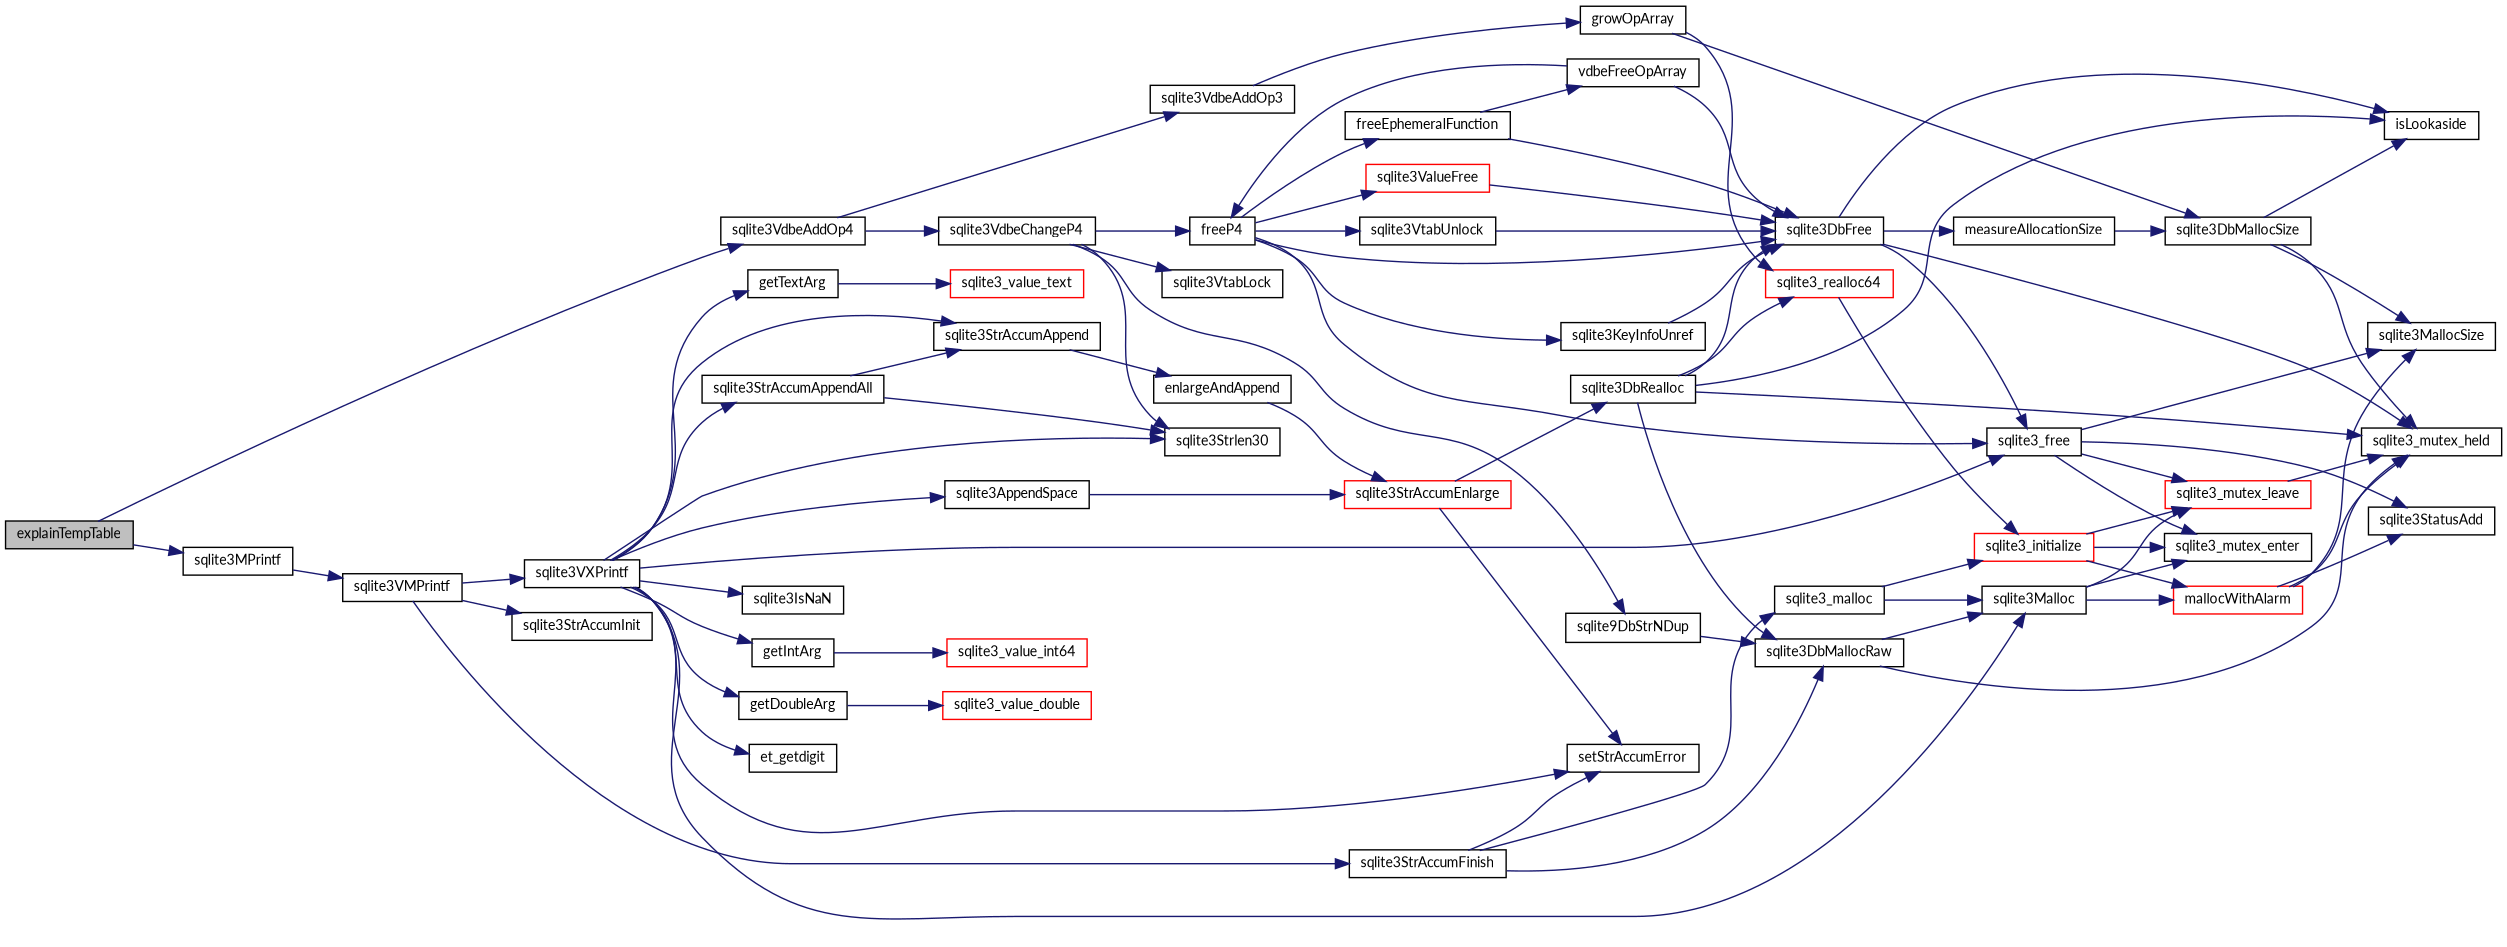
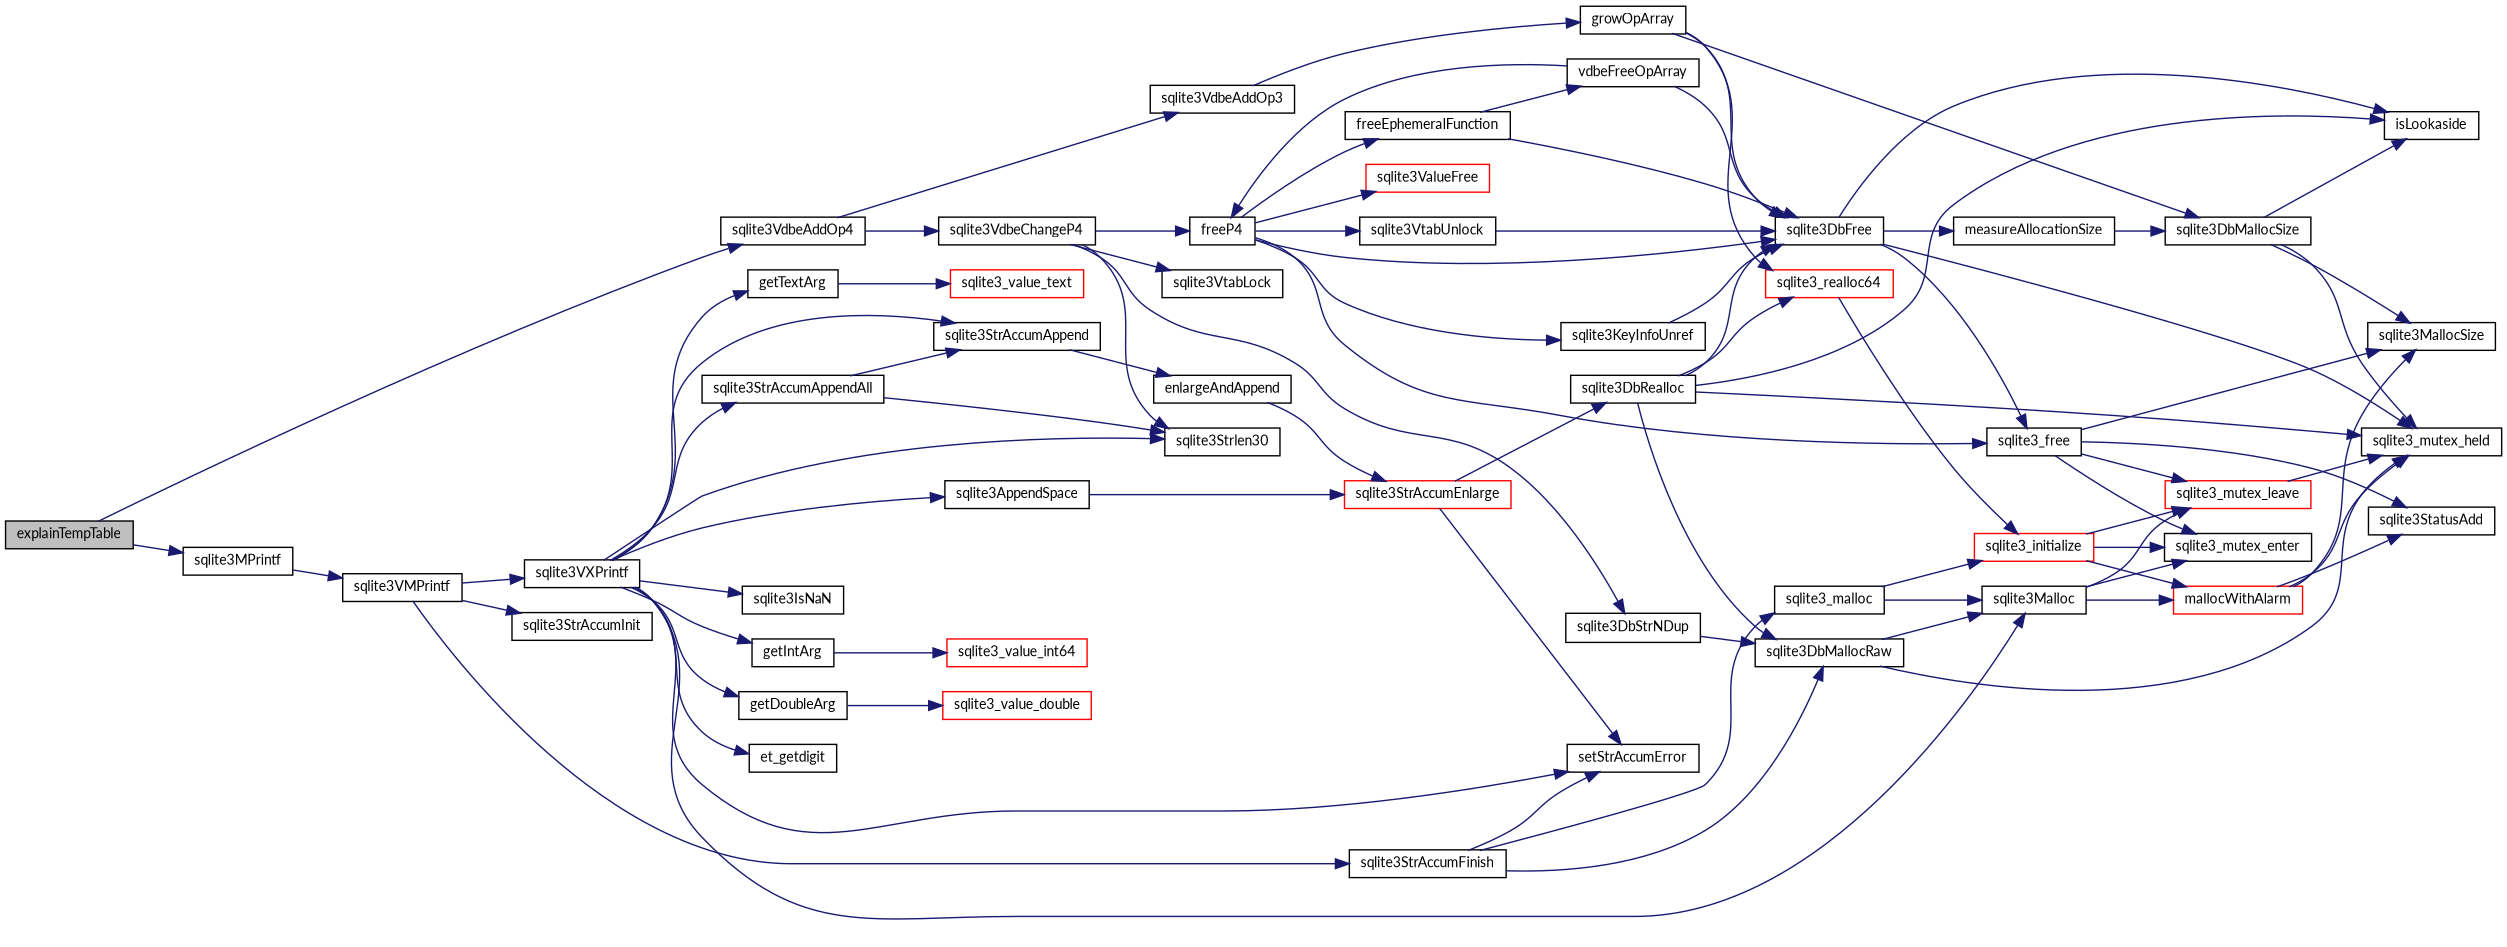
  digraph {
    fontname=Lato
    rankdir=LR
    node [color=black fillcolor=white fontname=Lato fontsize=10 shape=record style=filled]
    edge [color=midnightblue fontname=Lato fontsize=10 labelfontname=FreeSans labelfontsize=10 style=solid]
    n1 [fillcolor=grey75 fontcolor=black height=0.2 label=explainTempTable width=0.4]
    n2 [height=0.2 label=sqlite3MPrintf width=0.4]
    n3 [height=0.2 label=sqlite3VdbeAddOp4 width=0.4]
    n4 [height=0.2 label=sqlite3VMPrintf width=0.4]
    n5 [height=0.2 label=sqlite3VdbeAddOp3 width=0.4]
    n6 [height=0.2 label=sqlite3VdbeChangeP4 width=0.4]
    n7 [height=0.2 label=sqlite3StrAccumInit width=0.4]
    n8 [height=0.2 label=sqlite3VXPrintf width=0.4]
    n9 [height=0.2 label=sqlite3StrAccumFinish width=0.4]
    n10 [height=0.2 label=sqlite3StrAccumAppend width=0.4]
    n11 [height=0.2 label=setStrAccumError width=0.4]
    n12 [height=0.2 label=sqlite3Malloc width=0.4]
    n13 [height=0.2 label=sqlite3_free width=0.4]
    n14 [height=0.2 label=sqlite3IsNaN width=0.4]
    n15 [height=0.2 label=getIntArg width=0.4]
    n16 [height=0.2 label=getDoubleArg width=0.4]
    n17 [height=0.2 label=sqlite3Strlen30 width=0.4]
    n18 [height=0.2 label=et_getdigit width=0.4]
    n19 [height=0.2 label=getTextArg width=0.4]
    n20 [height=0.2 label=sqlite3StrAccumAppendAll width=0.4]
    n21 [height=0.2 label=sqlite3AppendSpace width=0.4]
    n22 [height=0.2 label=sqlite3DbMallocRaw width=0.4]
    n23 [height=0.2 label=sqlite3_malloc width=0.4]
    n24 [height=0.2 label=enlargeAndAppend width=0.4]
    n25 [height=0.2 label=sqlite3_mutex_enter width=0.4]
    n26 [color=red height=0.2 label=mallocWithAlarm width=0.4]
    n27 [color=red height=0.2 label=sqlite3_mutex_leave width=0.4]
    n28 [height=0.2 label=sqlite3MallocSize width=0.4]
    n29 [height=0.2 label=sqlite3StatusAdd width=0.4]
    n30 [color=red height=0.2 label=sqlite3_value_int64 width=0.4]
    n31 [color=red height=0.2 label=sqlite3_value_double width=0.4]
    n32 [color=red height=0.2 label=sqlite3_value_text width=0.4]
    n33 [color=red height=0.2 label=sqlite3StrAccumEnlarge width=0.4]
    n34 [height=0.2 label=sqlite3DbRealloc width=0.4]
    n35 [height=0.2 label=sqlite3_mutex_held width=0.4]
    n36 [height=0.2 label=isLookaside width=0.4]
    n37 [height=0.2 label=sqlite3DbFree width=0.4]
    n38 [color=red height=0.2 label=sqlite3_realloc64 width=0.4]
    n39 [height=0.2 label=measureAllocationSize width=0.4]
    n40 [color=red height=0.2 label=sqlite3_initialize width=0.4]
    n41 [height=0.2 label=sqlite3DbMallocSize width=0.4]
    n42 [height=0.2 label=growOpArray width=0.4]
    n43 [height=0.2 label=freeP4 width=0.4]
    n44 [height=0.2 label=sqlite3VtabLock width=0.4]
-   n45 [height=0.2 label=sqlite9DbStrNDup width=0.4]
+   n45 [height=0.2 label=sqlite3DbStrNDup width=0.4]
    n46 [height=0.2 label=sqlite3KeyInfoUnref width=0.4]
    n47 [height=0.2 label=freeEphemeralFunction width=0.4]
    n48 [color=red height=0.2 label=sqlite3ValueFree width=0.4]
    n49 [height=0.2 label=sqlite3VtabUnlock width=0.4]
    n50 [height=0.2 label=vdbeFreeOpArray width=0.4]
    n1 -> n2
    n1 -> n3
    n2 -> n4
    n3 -> n5
    n3 -> n6
    n4 -> n7
    n4 -> n8
    n4 -> n9
    n5 -> n42
    n6 -> n17
    n6 -> n43
    n6 -> n44
    n6 -> n45
    n8 -> n10
    n8 -> n11
    n8 -> n12
-   n8 -> n13
    n8 -> n14
    n8 -> n15
    n8 -> n16
    n8 -> n17
    n8 -> n18
    n8 -> n19
    n8 -> n20
    n8 -> n21
    n9 -> n11
    n9 -> n22
    n9 -> n23
    n10 -> n24
    n12 -> n25
    n12 -> n26
    n12 -> n27
    n13 -> n25
    n13 -> n27
    n13 -> n28
    n13 -> n29
    n15 -> n30
    n16 -> n31
    n19 -> n32
    n20 -> n10
    n20 -> n17
    n21 -> n33
    n22 -> n12
    n22 -> n35
    n23 -> n12
    n23 -> n40
    n24 -> n33
    n26 -> n28
    n26 -> n29
    n26 -> n35
    n27 -> n35
    n33 -> n11
    n33 -> n34
    n34 -> n22
    n34 -> n35
    n34 -> n36
    n34 -> n37
    n34 -> n38
    n37 -> n13
    n37 -> n35
    n37 -> n36
    n37 -> n39
    n38 -> n40
    n39 -> n41
    n40 -> n25
    n40 -> n26
    n40 -> n27
    n41 -> n28
    n41 -> n35
    n41 -> n36
    n42 -> n38
    n42 -> n41
    n43 -> n13
    n43 -> n37
    n43 -> n46
    n43 -> n47
    n43 -> n48
    n43 -> n49
    n45 -> n22
    n46 -> n37
    n47 -> n37
    n47 -> n50
-   n48 -> n37
+   n42 -> n37
    n49 -> n37
    n50 -> n37
    n50 -> n43
  }
